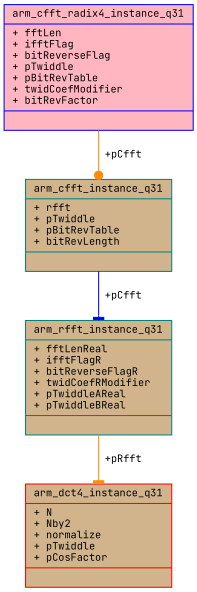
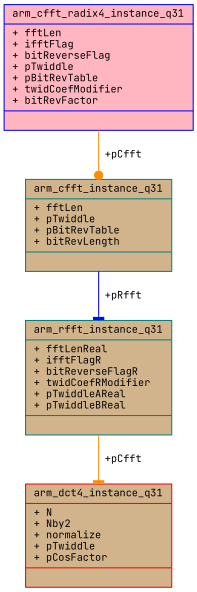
  digraph {
    fontname="JetBrains Mono"
    node [color=teal fillcolor=tan fontname="JetBrains Mono" fontsize=10 shape=record style=filled]
    edge [arrowhead=tee color=darkorange fontname="JetBrains Mono" fontsize=10 labelfontname=Helvetica labelfontsize=10 style=solid]
    n1 [color=red fontcolor=black height=0.2 label="{arm_dct4_instance_q31\n|+ N\l+ Nby2\l+ normalize\l+ pTwiddle\l+ pCosFactor\l|}" width=0.4]
    n2 [height=0.2 label="{arm_rfft_instance_q31\n|+ fftLenReal\l+ ifftFlagR\l+ bitReverseFlagR\l+ twidCoefRModifier\l+ pTwiddleAReal\l+ pTwiddleBReal\l|}" width=0.4]
-   n3 [height=0.2 label="{arm_cfft_instance_q31\n|+ rfft\l+ pTwiddle\l+ pBitRevTable\l+ bitRevLength\l|}" width=0.4]
+   n3 [height=0.2 label="{arm_cfft_instance_q31\n|+ fftLen\l+ pTwiddle\l+ pBitRevTable\l+ bitRevLength\l|}" width=0.4]
    n4 [color=blue fillcolor=lightpink height=0.2 label="{arm_cfft_radix4_instance_q31\n|+ fftLen\l+ ifftFlag\l+ bitReverseFlag\l+ pTwiddle\l+ pBitRevTable\l+ twidCoefModifier\l+ bitRevFactor\l|}" width=0.4]
-   n2 -> n1 [label=" +pRfft"]
-   n3 -> n2 [color=blue label=" +pCfft"]
+   n2 -> n1 [label=" +pCfft"]
+   n3 -> n2 [color=blue label=" +pRfft"]
    n4 -> n3 [arrowhead=dot label=" +pCfft"]
  }
